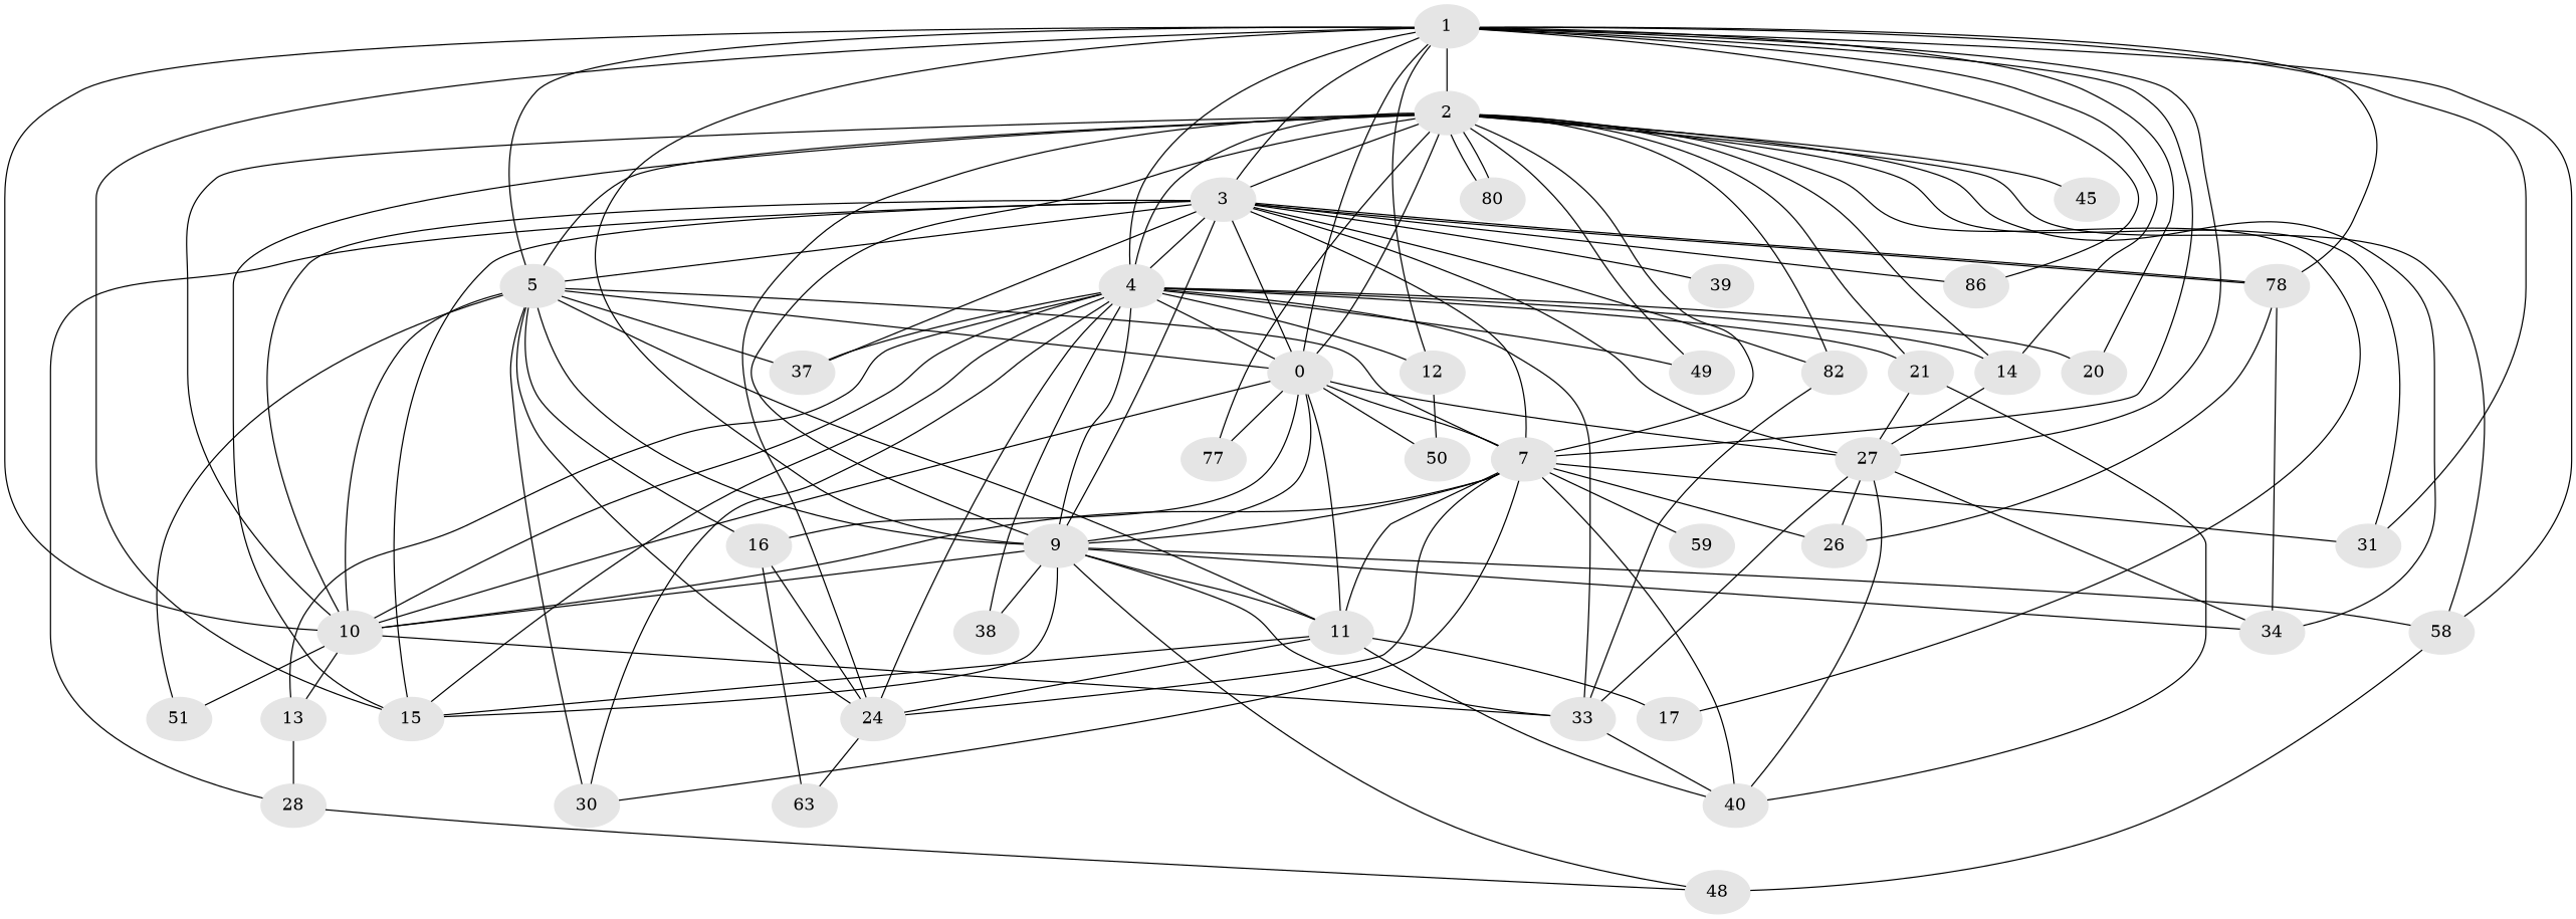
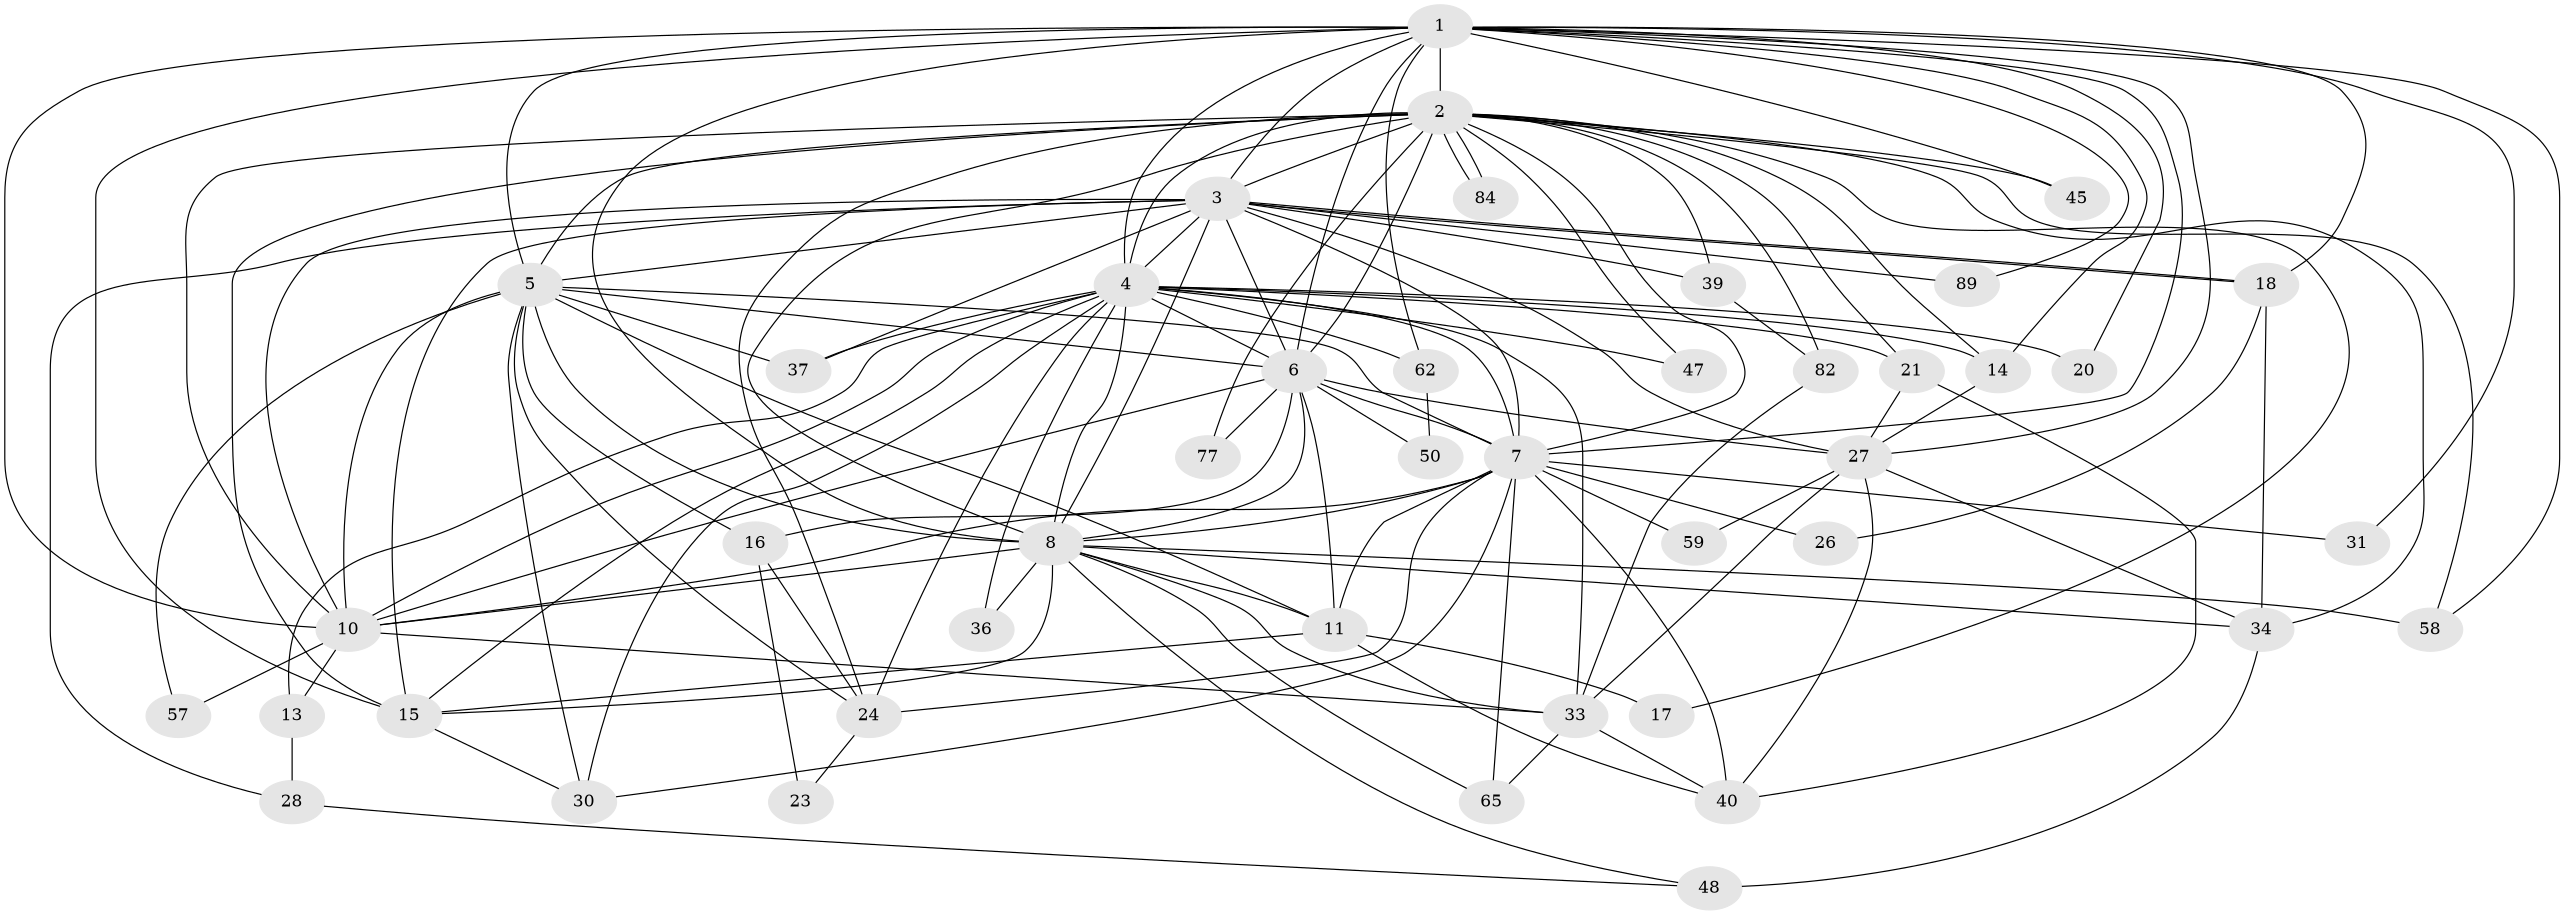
  graph {
    node [color=gray90 style=filled]
    1 [super="+64"]
    2 [super="+52+56+9+43+42"]
    3 [super="+60+53"]
    4 [super="+72"]
    5
-   6 [super="+55" label=0]
+   6 [super="+55"]
    7
-   8 [super="+29+73+76" label=9]
+   8 [super="+29+73+76"]
    10 [super="+67"]
-   12
+   12 [label=62]
    14 [super="+88+32"]
    15 [super="+78+36"]
-   18 [super="+23" label=78]
+   18 [super="+23"]
    20
    27
    31
    45
    58 [super="+90"]
-   89 [label=86]
+   89
    17
    21 [super="+70"]
    24 [super="+25"]
    34 [super="+79"]
    39
-   49 [super="+62+61"]
+   49 [super="+62+61" label=47]
    77
-   80
+   80 [label=84]
    82
    28
    37
    33 [super="+44"]
    13
    30 [super="+83"]
-   38
+   38 [label=36]
    11 [super="+84+47+19"]
    16
-   57 [label=51]
+   57
    50
    26
    40 [super="+68+71"]
    59
+   65 [super="+92"]
    48
-   63
+   63 [label=23]
    1 -- 2 [weight=2]
    1 -- 3
    1 -- 4
    1 -- 5 [weight=2]
    1 -- 6
    1 -- 7
    1 -- 8
    1 -- 10
    1 -- 12
    1 -- 14
    1 -- 15
    1 -- 18
    1 -- 20
    1 -- 27
    1 -- 31
+   1 -- 45
    1 -- 58
    1 -- 89
    2 -- 3 [weight=6]
    2 -- 4 [weight=3]
    2 -- 5 [weight=3]
    2 -- 6 [weight=2]
    2 -- 7 [weight=2]
    2 -- 8 [weight=3]
    2 -- 10 [weight=2]
    2 -- 14
    2 -- 15
    2 -- 45
    2 -- 58
    2 -- 17
    2 -- 21 [weight=2]
    2 -- 24
    2 -- 34
-   2 -- 31
+   2 -- 39
    2 -- 49
    2 -- 77
    2 -- 80
    2 -- 80
    2 -- 82
    3 -- 4 [weight=2]
    3 -- 5
    3 -- 6
    3 -- 7
    3 -- 8
    3 -- 10
    3 -- 15
    3 -- 18 [weight=3]
    3 -- 18
    3 -- 27
    3 -- 89
    3 -- 39
-   3 -- 82
+   39 -- 82
    3 -- 28
    3 -- 37
    4 -- 6
+   4 -- 7
    4 -- 8 [weight=2]
    4 -- 10
    4 -- 12
    4 -- 14 [weight=2]
    4 -- 15
    4 -- 20
    4 -- 21
    4 -- 24
    4 -- 49 [weight=2]
    4 -- 37
    4 -- 33
    4 -- 13
    4 -- 30
    4 -- 38
    5 -- 6
    5 -- 7
    5 -- 8
    5 -- 10
    5 -- 24
    5 -- 37
    5 -- 30
    5 -- 11
    5 -- 16
    5 -- 57
    6 -- 7
    6 -- 8 [weight=2]
    6 -- 10
    6 -- 27
    6 -- 77
    6 -- 11
    6 -- 16
    6 -- 50
    7 -- 8
    7 -- 10
    7 -- 31
    7 -- 24
    7 -- 30
    7 -- 11
    7 -- 26
    7 -- 40
    7 -- 59
+   7 -- 65
    8 -- 10 [weight=2]
    8 -- 15
    8 -- 58
    8 -- 34
    8 -- 33
    8 -- 38
    8 -- 11
+   8 -- 65
    8 -- 48
    10 -- 33
    10 -- 13
    10 -- 57
    12 -- 50
    14 -- 27
+   15 -- 30
    18 -- 34
    18 -- 26
    27 -- 34
    27 -- 33
    27 -- 40
-   27 -- 26
+   27 -- 59
    21 -- 27
    21 -- 40
    24 -- 63
-   58 -- 48
+   34 -- 48
    82 -- 33
    28 -- 48
    33 -- 40
+   33 -- 65
    13 -- 28
    11 -- 15
    11 -- 17
-   11 -- 24
    11 -- 40
    16 -- 24
    16 -- 63
  }
